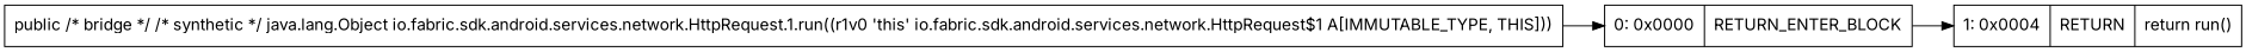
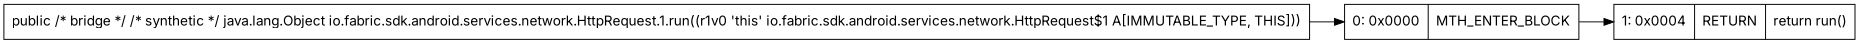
  digraph {
    rankdir=LR
    fontname=Inter
    node [shape=record fontname=Inter]
    edge [fontname=Inter]
-   n1 [label="{0\:\ 0x0000|RETURN_ENTER_BLOCK\l}"]
+   n1 [label="{0\:\ 0x0000|MTH_ENTER_BLOCK\l}"]
    n2 [label="{1\:\ 0x0004|RETURN\l|return run()\l}"]
    n3 [label="{public \/* bridge *\/ \/* synthetic *\/ java.lang.Object io.fabric.sdk.android.services.network.HttpRequest.1.run((r1v0 'this' io.fabric.sdk.android.services.network.HttpRequest$1 A[IMMUTABLE_TYPE, THIS])) }"]
    n1 -> n2
    n3 -> n1
  }
